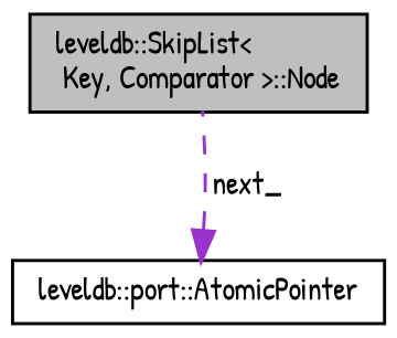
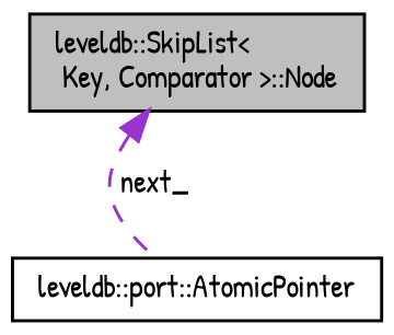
  digraph {
    fontname="Patrick Hand"
    node [color=black fontname="Patrick Hand" fontsize=10 shape=record style=filled]
    n1 [fillcolor=grey75 fontcolor=black height=0.2 label="leveldb::SkipList\<\l Key, Comparator \>::Node" width=0.4]
    n2 [fillcolor=white height=0.2 label="leveldb::port::AtomicPointer" width=0.4]
-   n2 -> n1 [color=darkorchid3 dir=back fontname="Patrick Hand" fontsize=10 label=" next_" labelfontname=Helvetica labelfontsize=10 style=dashed]
+   n1 -> n2 [color=darkorchid3 dir=back fontname="Patrick Hand" fontsize=10 label=" next_" labelfontname=Helvetica labelfontsize=10 style=dashed]
  }
